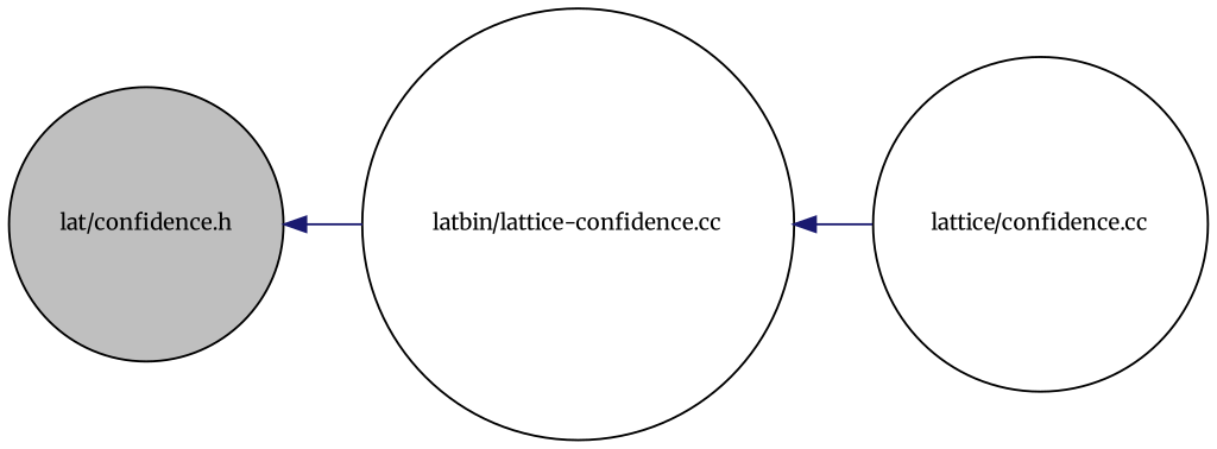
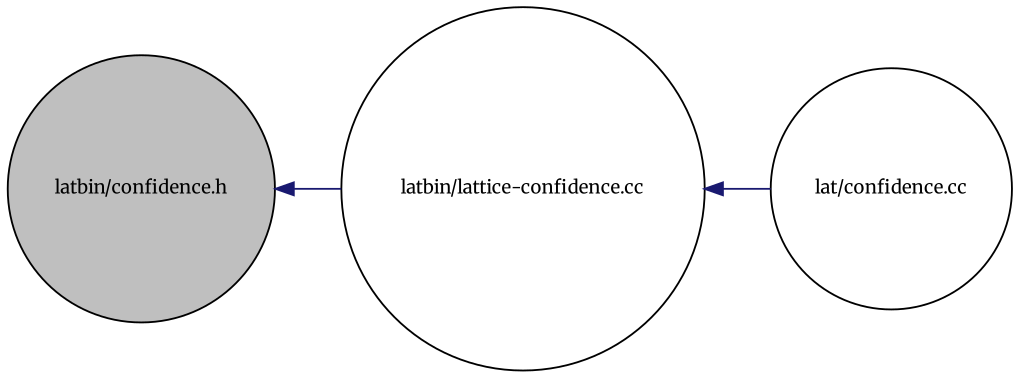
  digraph {
    fontname=Merriweather
    rankdir=LR
    node [color=black fillcolor=white fontname=Merriweather fontsize=10 shape=circle style=filled]
    edge [color=midnightblue dir=back fontname=Merriweather fontsize=10 labelfontname=Helvetica labelfontsize=10 style=solid]
-   n1 [fillcolor=grey75 fontcolor=black height=0.2 label="lat/confidence.h" width=0.4]
+   n1 [fillcolor=grey75 fontcolor=black height=0.2 label="latbin/confidence.h" width=0.4]
    n2 [height=0.2 label="latbin/lattice-confidence.cc" width=0.4]
-   n3 [height=0.2 label="lattice/confidence.cc" width=0.4]
+   n3 [height=0.2 label="lat/confidence.cc" width=0.4]
    n1 -> n2
    n2 -> n3
  }
